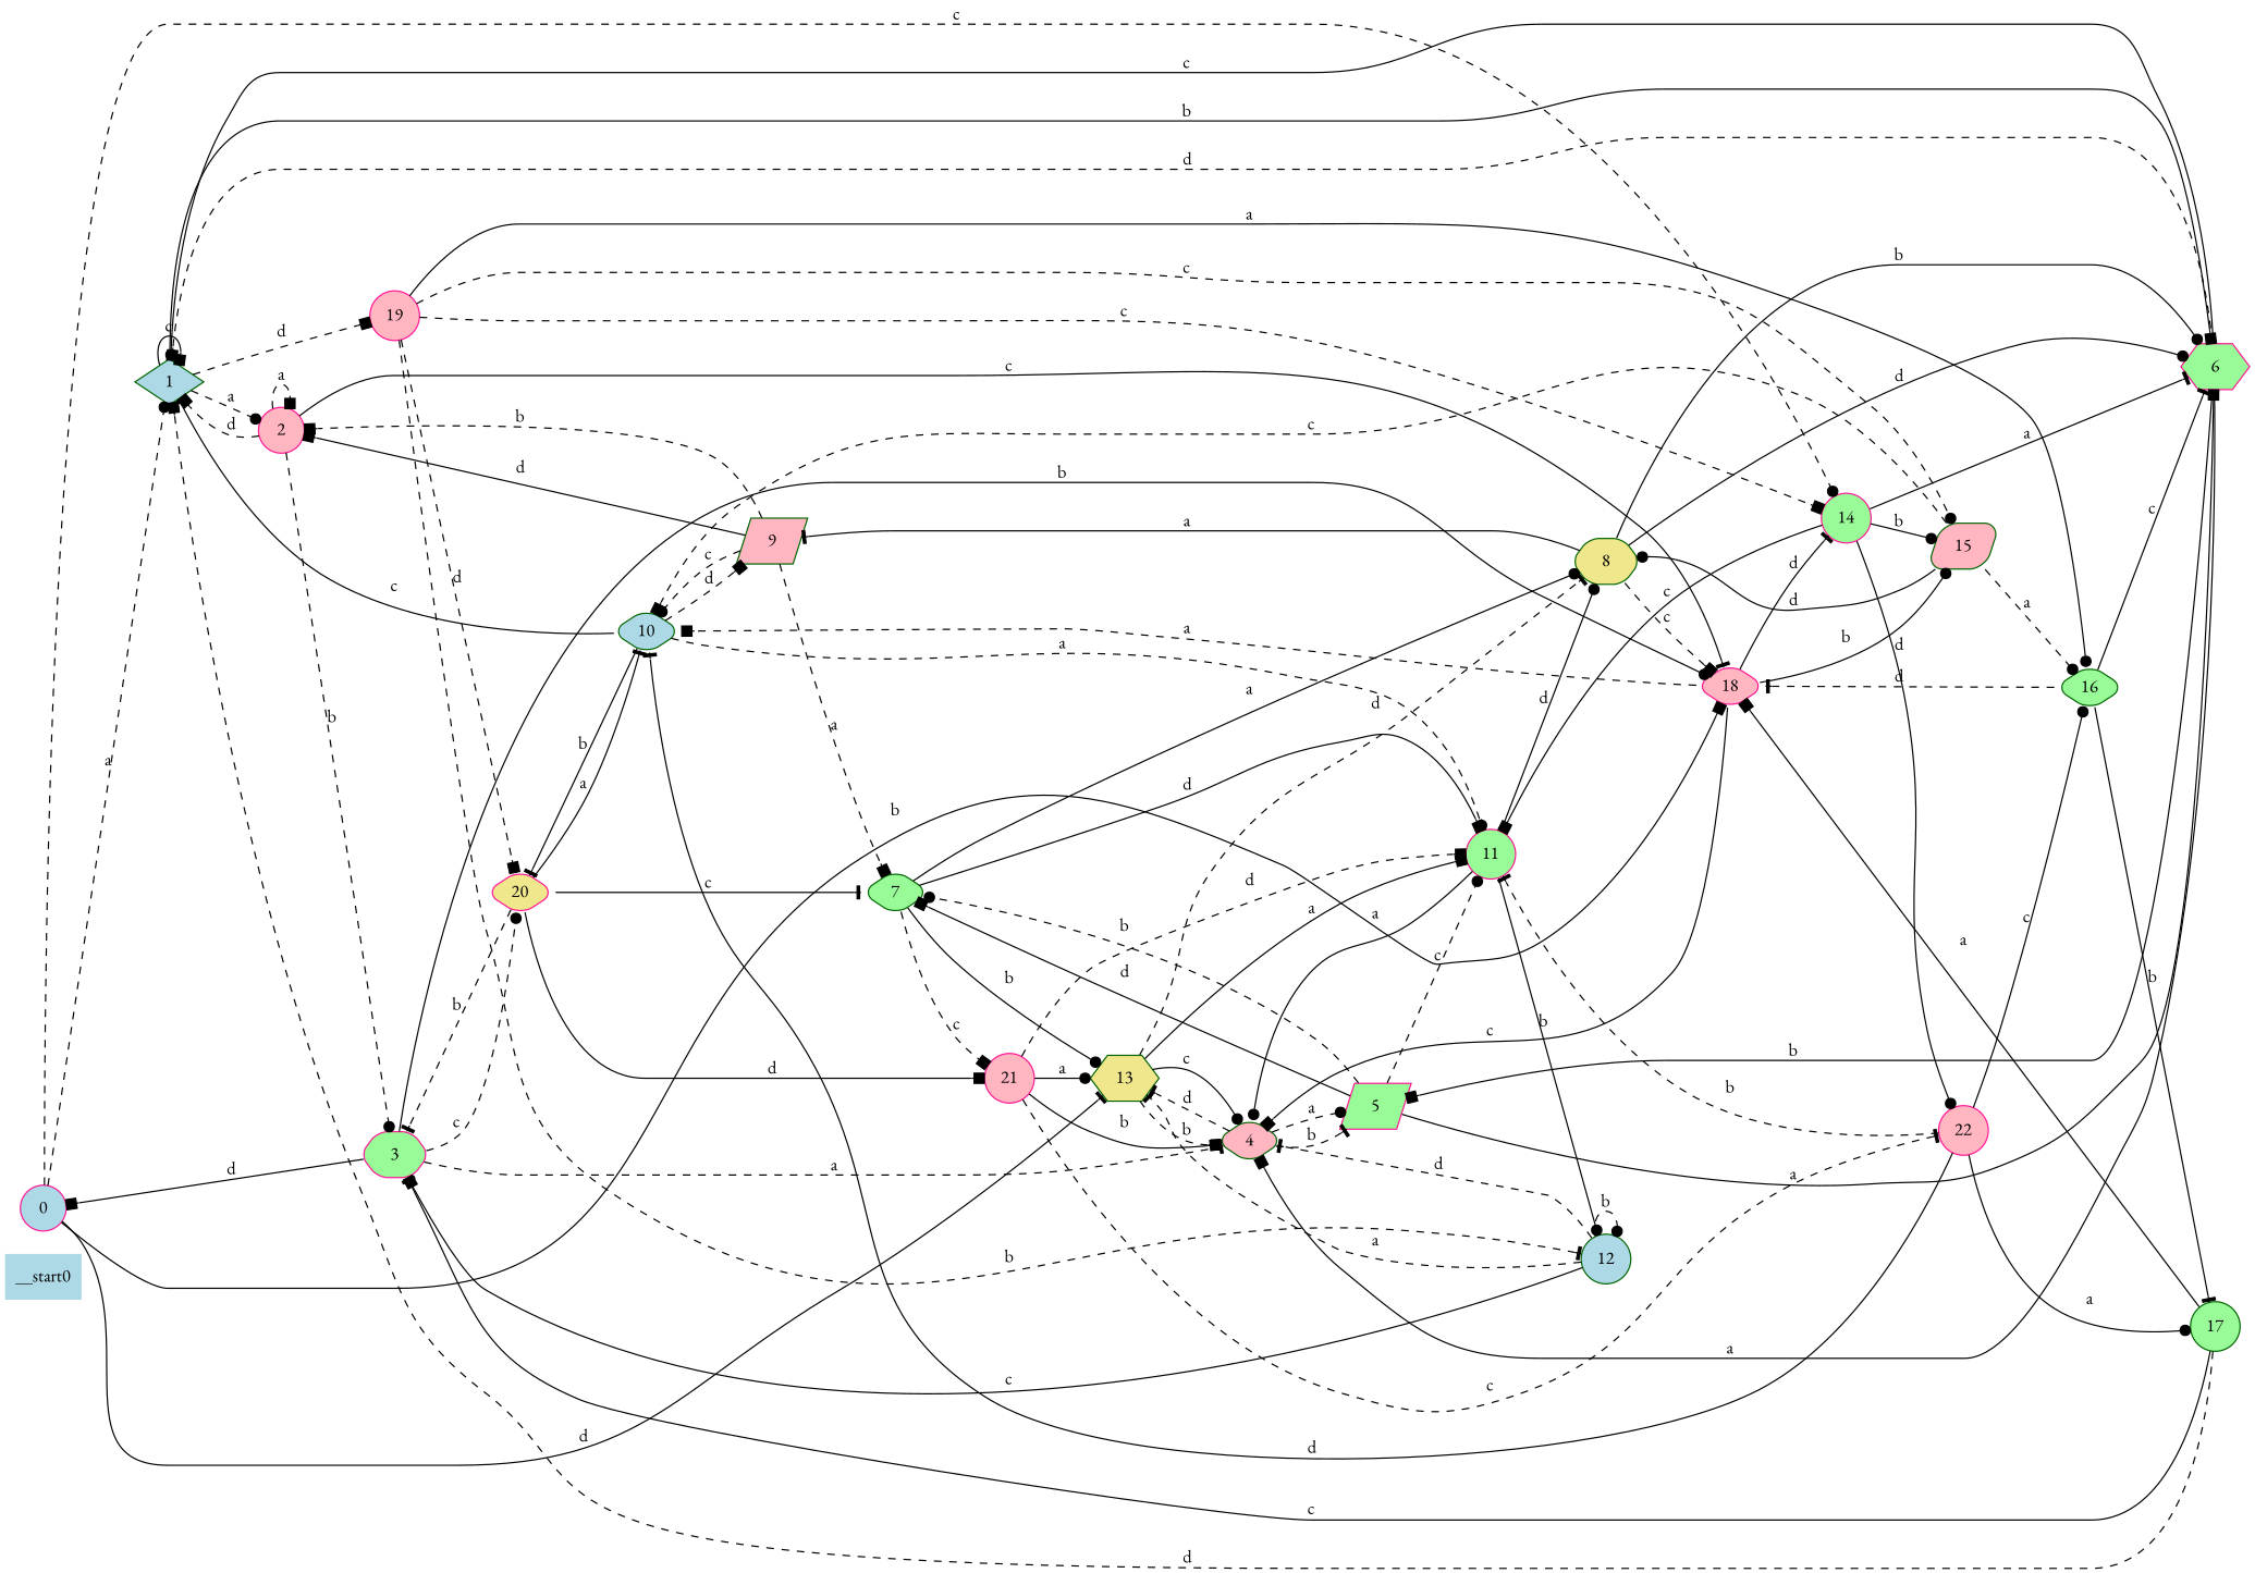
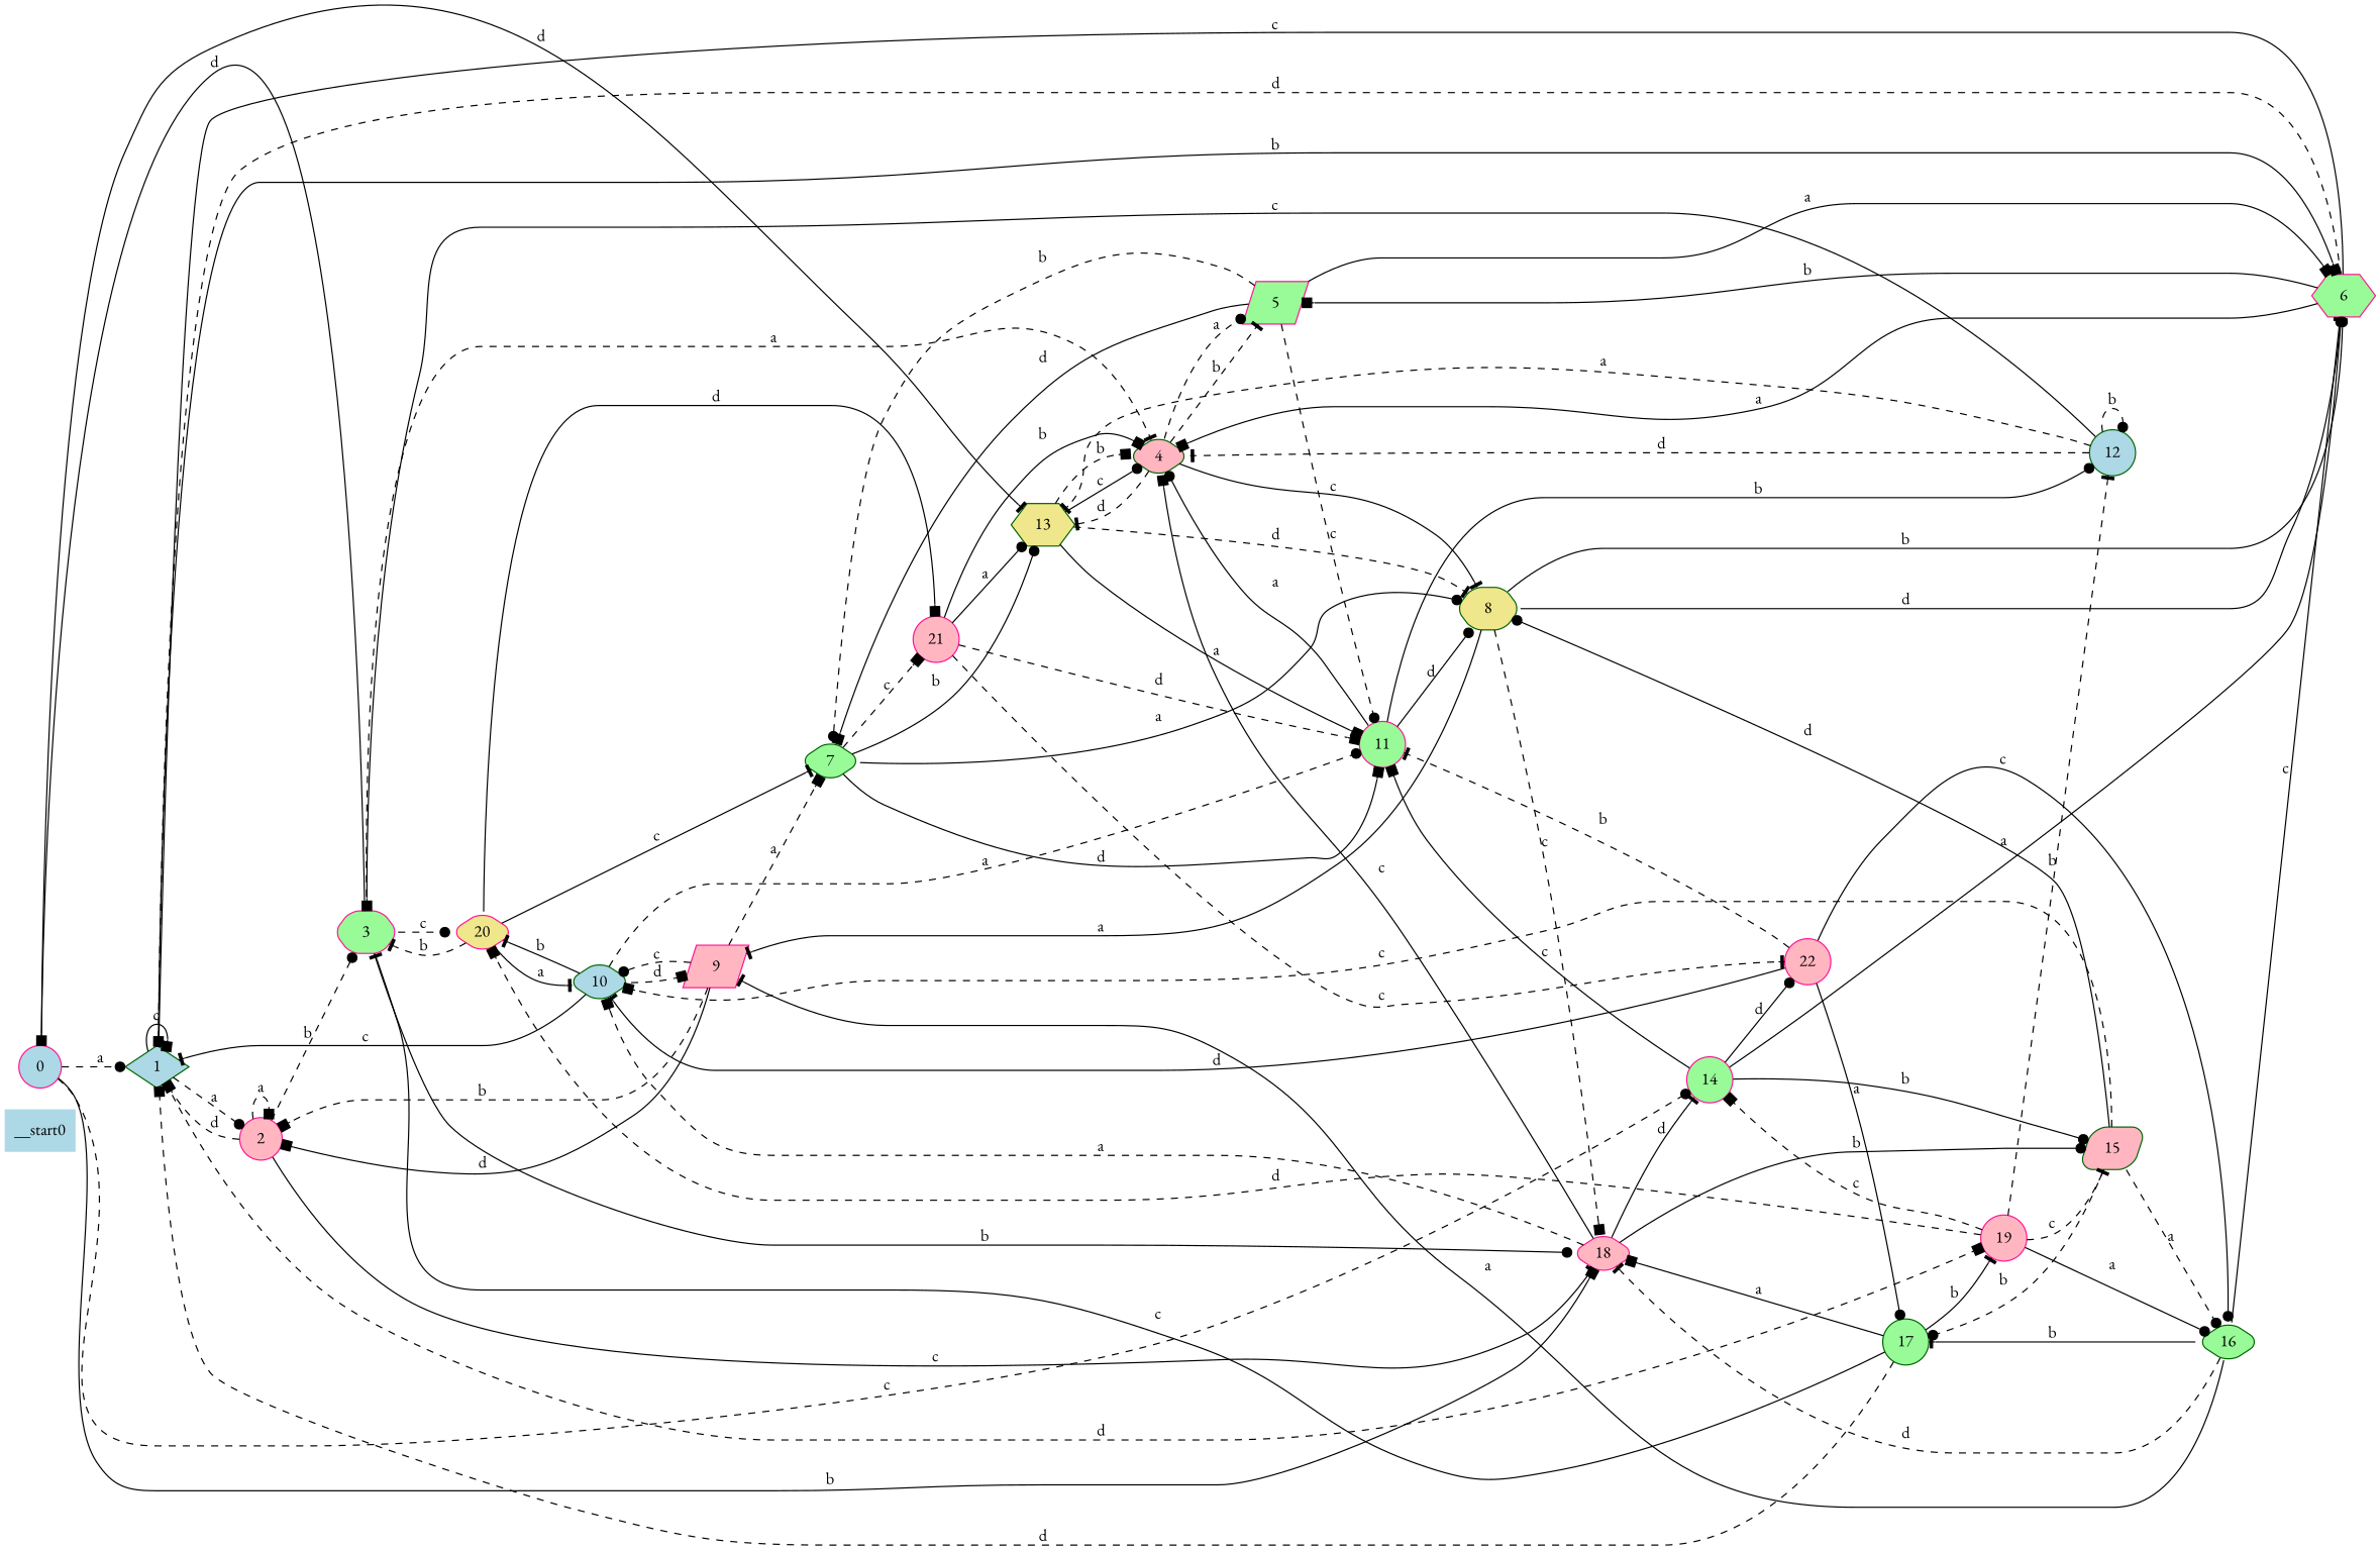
  digraph {
    fontname="EB Garamond"
    rankdir=LR
    node [color=darkgreen fillcolor=palegreen fontname="EB Garamond" shape=circle style=filled]
    edge [arrowhead=box fontname="EB Garamond" style=solid]
    __start0 [fillcolor=lightblue shape=none]
    n2 [color=deeppink fillcolor=lightblue label=0 style="rounded,filled"]
    n3 [fillcolor=lightblue label=1 shape=diamond]
    n4 [fillcolor=khaki label=13 shape=hexagon]
    n5 [color=deeppink label=14]
    n6 [color=deeppink fillcolor=lightpink label=18 shape=diamond style="rounded,filled"]
    n7 [color=deeppink fillcolor=lightpink label=2]
    n8 [color=deeppink label=6 shape=hexagon]
    n9 [color=deeppink fillcolor=lightpink label=19]
    n10 [fillcolor=lightpink label=4 shape=diamond style="rounded,filled"]
    n11 [fillcolor=khaki label=8 shape=hexagon style="rounded,filled"]
    n12 [color=deeppink label=11]
    n13 [fillcolor=lightpink label=15 shape=parallelogram style="rounded,filled"]
    n14 [color=deeppink fillcolor=lightpink label=22 style="rounded,filled"]
    n15 [fillcolor=lightblue label=10 shape=diamond style="rounded,filled"]
    n16 [color=deeppink label=3 shape=hexagon style="rounded,filled"]
    n17 [color=deeppink label=5 shape=parallelogram]
    n18 [color=deeppink fillcolor=khaki label=20 shape=diamond style="rounded,filled"]
    n19 [fillcolor=lightblue label=12]
    n20 [label=16 shape=diamond style="rounded,filled"]
    n21 [label=7 shape=diamond style="rounded,filled"]
    n22 [color=deeppink fillcolor=lightpink label=21]
-   n23 [fillcolor=lightpink label=9 shape=parallelogram]
+   n23 [color=deeppink fillcolor=lightpink label=9 shape=parallelogram]
    n24 [label=17 style="rounded,filled"]
    n2 -> n3 [arrowhead=dot label=a style=dashed]
    n2 -> n4 [arrowhead=tee label=d]
    n2 -> n5 [arrowhead=dot label=c style=dashed]
    n2 -> n6 [label=b]
    n3 -> n3 [label=c]
    n3 -> n7 [arrowhead=dot label=a style=dashed]
    n3 -> n8 [label=b]
    n3 -> n9 [label=d style=dashed]
    n4 -> n10 [label=b style=dashed]
    n4 -> n10 [arrowhead=dot label=c]
    n4 -> n11 [arrowhead=tee label=d style=dashed]
    n4 -> n12 [label=a]
    n5 -> n8 [arrowhead=tee label=a]
    n5 -> n12 [label=c]
    n5 -> n13 [arrowhead=dot label=b]
    n5 -> n14 [arrowhead=dot label=d]
    n6 -> n5 [arrowhead=tee label=d]
    n6 -> n10 [label=c]
    n6 -> n13 [arrowhead=dot label=b]
    n6 -> n15 [label=a style=dashed]
    n7 -> n3 [label=d style=dashed]
    n7 -> n6 [arrowhead=tee label=c]
    n7 -> n7 [label=a style=dashed]
    n7 -> n16 [arrowhead=dot label=b style=dashed]
    n8 -> n3 [arrowhead=dot label=c]
    n8 -> n3 [label=d style=dashed]
    n8 -> n10 [label=a]
    n8 -> n17 [label=b]
    n9 -> n5 [label=c style=dashed]
-   n9 -> n13 [arrowhead=dot label=c style=dashed]
+   n9 -> n13 [arrowhead=tee label=c style=dashed]
    n9 -> n18 [label=d style=dashed]
    n9 -> n19 [arrowhead=tee label=b style=dashed]
    n9 -> n20 [arrowhead=dot label=a]
    n10 -> n4 [arrowhead=tee label=d style=dashed]
+   n10 -> n11 [arrowhead=tee label=c]
    n10 -> n17 [arrowhead=dot label=a style=dashed]
    n10 -> n17 [arrowhead=tee label=b style=dashed]
    n11 -> n6 [label=c style=dashed]
    n11 -> n8 [arrowhead=dot label=b]
    n11 -> n8 [arrowhead=dot label=d]
    n11 -> n23 [arrowhead=tee label=a]
    n12 -> n10 [arrowhead=dot label=a]
    n12 -> n11 [arrowhead=dot label=d]
    n12 -> n19 [arrowhead=dot label=b]
    n13 -> n11 [arrowhead=dot label=d]
    n13 -> n15 [label=c style=dashed]
    n13 -> n20 [arrowhead=dot label=a style=dashed]
+   n13 -> n24 [arrowhead=dot label=b style=dashed]
    n14 -> n12 [arrowhead=tee label=b style=dashed]
    n14 -> n15 [arrowhead=tee label=d]
    n14 -> n20 [arrowhead=dot label=c]
    n14 -> n24 [arrowhead=dot label=a]
    n15 -> n3 [arrowhead=tee label=c]
    n15 -> n12 [arrowhead=dot label=a style=dashed]
    n15 -> n18 [arrowhead=tee label=b]
    n15 -> n23 [label=d style=dashed]
    n16 -> n2 [label=d]
    n16 -> n6 [arrowhead=dot label=b]
    n16 -> n10 [arrowhead=tee label=a style=dashed]
    n16 -> n18 [arrowhead=dot label=c style=dashed]
    n17 -> n8 [label=a]
    n17 -> n12 [arrowhead=dot label=c style=dashed]
    n17 -> n21 [arrowhead=dot label=b style=dashed]
    n17 -> n21 [label=d]
    n18 -> n15 [arrowhead=tee label=a]
    n18 -> n16 [arrowhead=tee label=b style=dashed]
    n18 -> n21 [arrowhead=tee label=c]
    n18 -> n22 [label=d]
    n19 -> n4 [arrowhead=tee label=a style=dashed]
    n19 -> n10 [arrowhead=tee label=d style=dashed]
    n19 -> n16 [label=c]
    n19 -> n19 [arrowhead=dot label=b style=dashed]
    n20 -> n6 [arrowhead=tee label=d style=dashed]
    n20 -> n8 [arrowhead=tee label=c]
+   n20 -> n23 [arrowhead=tee label=a]
    n20 -> n24 [arrowhead=tee label=b]
    n21 -> n4 [arrowhead=dot label=b]
    n21 -> n11 [arrowhead=dot label=a]
    n21 -> n12 [label=d]
    n21 -> n22 [label=c style=dashed]
    n22 -> n4 [arrowhead=dot label=a]
    n22 -> n10 [label=b]
    n22 -> n12 [label=d style=dashed]
    n22 -> n14 [arrowhead=tee label=c style=dashed]
    n23 -> n7 [label=b style=dashed]
    n23 -> n7 [label=d]
    n23 -> n15 [arrowhead=dot label=c style=dashed]
    n23 -> n21 [label=a style=dashed]
    n24 -> n3 [label=d style=dashed]
    n24 -> n6 [label=a]
+   n24 -> n9 [arrowhead=tee label=b]
    n24 -> n16 [arrowhead=tee label=c]
  }
